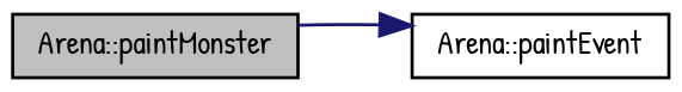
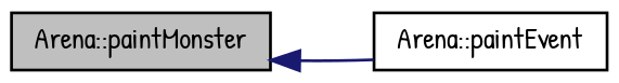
  digraph {
    rankdir=LR
    fontname="Patrick Hand"
    node [color=black fontname="Patrick Hand" fontsize=10 shape=record]
    n1 [fillcolor=grey75 fontcolor=black height=0.2 label="Arena::paintMonster" style=filled width=0.4]
    n2 [height=0.2 label="Arena::paintEvent" width=0.4]
-   n2 -> n1 [color=midnightblue dir=back fontname="Patrick Hand" fontsize=10 labelfontname=Helvetica labelfontsize=10 style=solid]
+   n1 -> n2 [color=midnightblue dir=back fontname="Patrick Hand" fontsize=10 labelfontname=Helvetica labelfontsize=10 style=solid]
  }
